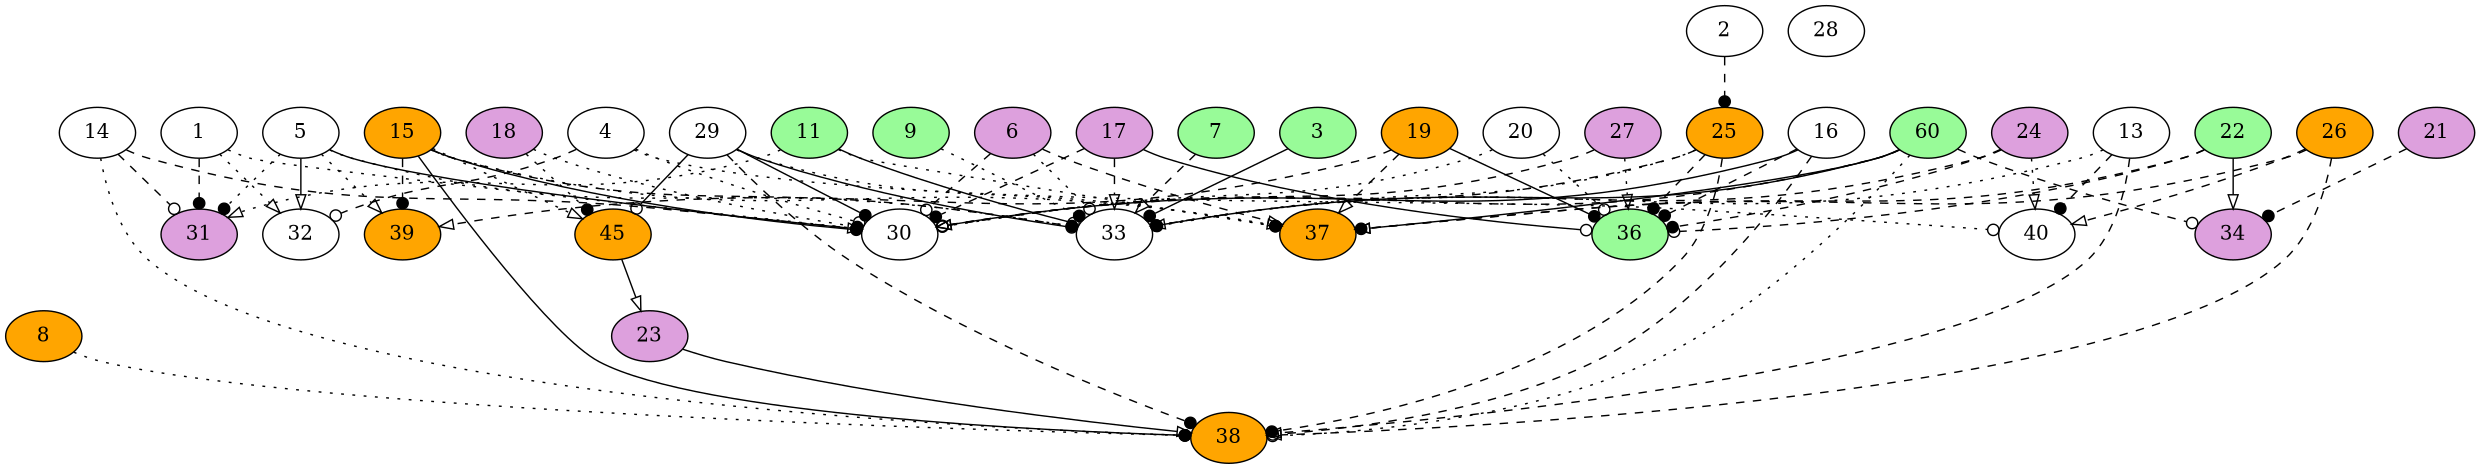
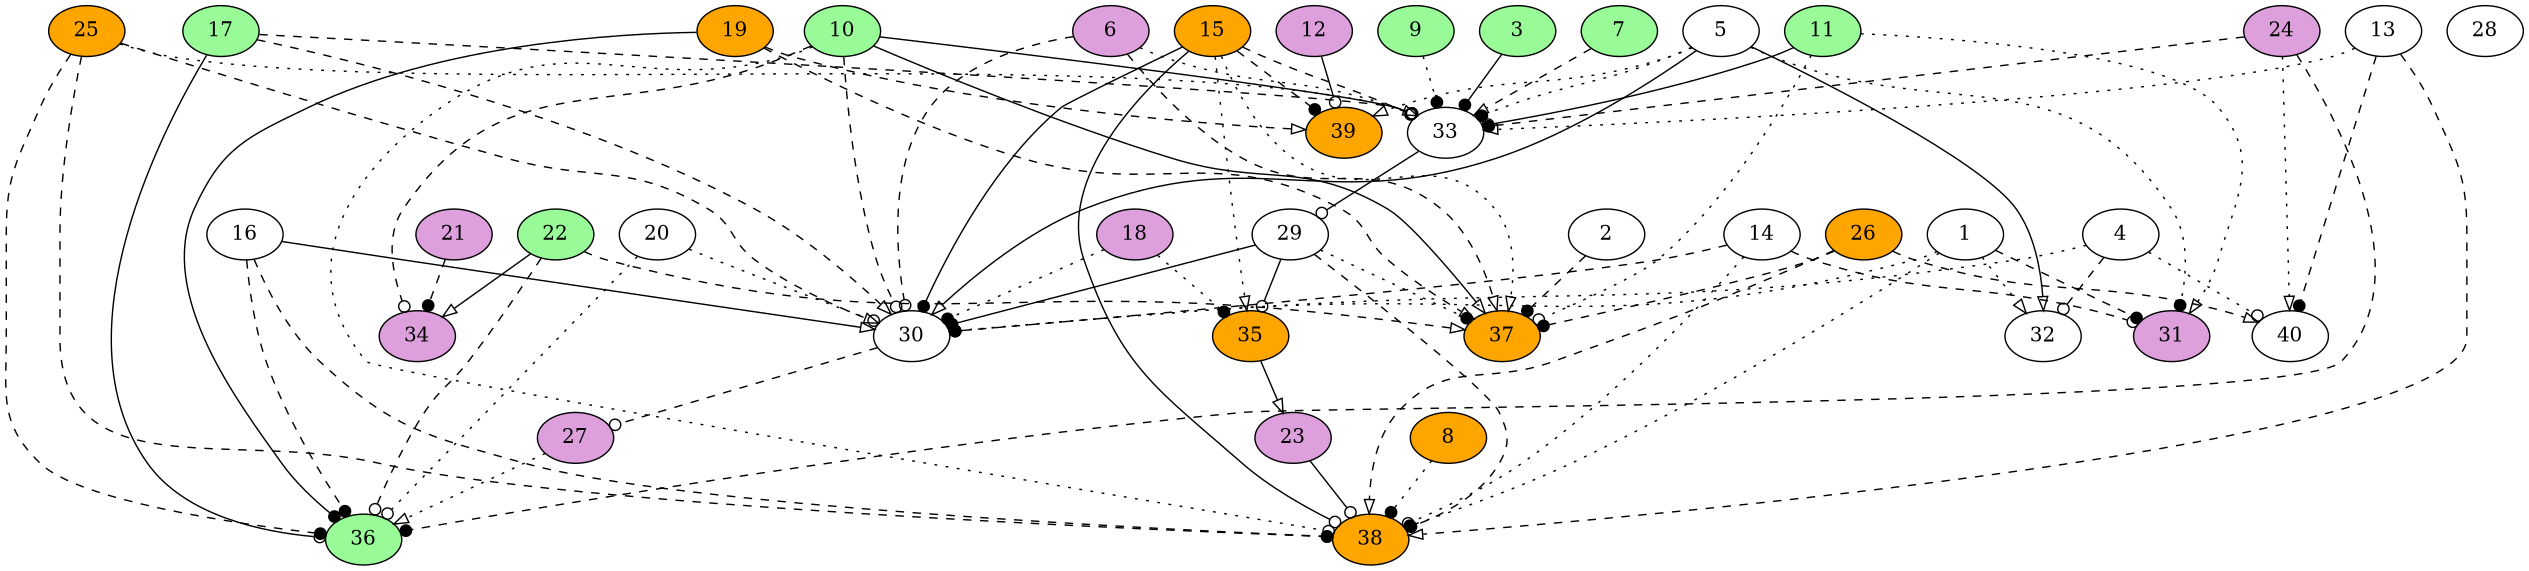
  digraph {
    node [alpha=0.18 fillcolor=white style=filled]
    edge [arrowhead=dot style=dashed]
    1 [alpha=0.02 expect_size=23229440]
    30 [alpha=0.14 expect_size=42378240]
    31 [alpha=0.11 expect_size=24423424 fillcolor=plum]
    32 [alpha=0.04 expect_size=13021184]
    38 [alpha=0.17 expect_size=45714432 fillcolor=orange]
    2 [alpha=0.14 expect_size=51412992]
    37 [alpha=0.10 expect_size=22163456 fillcolor=orange]
    3 [alpha=0.08 expect_size=7063552 fillcolor=palegreen]
    33 [alpha=0.07 expect_size=7156736]
    4 [alpha=0.09 expect_size=38699008]
    40 [alpha=0.19 expect_size=20924416]
    5 [alpha=0.20 expect_size=10212352]
    39 [alpha=0.16 expect_size=41742336 fillcolor=orange]
    6 [alpha=0.14 expect_size=37578752 fillcolor=plum]
    7 [alpha=0.09 expect_size=20380672 fillcolor=palegreen]
    8 [alpha=0.02 expect_size=26016768 fillcolor=orange]
    9 [alpha=0.12 expect_size=15919104 fillcolor=palegreen]
-   10 [alpha=0.10 expect_size=28167168 fillcolor=palegreen label=60]
+   10 [alpha=0.10 expect_size=28167168 fillcolor=palegreen]
    34 [alpha=0.09 expect_size=8651776 fillcolor=plum]
    11 [expect_size=38953984 fillcolor=palegreen]
+   12 [alpha=0.01 expect_size=43560960 fillcolor=plum]
    13 [alpha=0.03 expect_size=30108672]
    14 [alpha=0.08 expect_size=48364544]
    15 [alpha=0.12 expect_size=21518336 fillcolor=orange]
-   35 [expect_size=50963456 fillcolor=orange label=45]
+   35 [expect_size=50963456 fillcolor=orange]
    23 [alpha=0.01 expect_size=34039808 fillcolor=plum]
    16 [alpha=0.19 expect_size=21024768]
    36 [alpha=0.14 expect_size=44688384 fillcolor=palegreen]
-   17 [alpha=0.11 expect_size=7867392 fillcolor=plum]
+   17 [alpha=0.11 expect_size=7867392 fillcolor=palegreen]
    18 [alpha=0.13 expect_size=29303808 fillcolor=plum]
    19 [alpha=0.17 expect_size=33803264 fillcolor=orange]
    20 [alpha=0.12 expect_size=14546944]
    21 [alpha=0.15 expect_size=37179392 fillcolor=plum]
    22 [expect_size=32206848 fillcolor=palegreen]
    24 [expect_size=41116672 fillcolor=plum]
    25 [alpha=0.17 expect_size=12571648 fillcolor=orange]
    26 [alpha=0.10 expect_size=40729600 fillcolor=orange]
    27 [alpha=0.10 expect_size=38973440 fillcolor=plum]
    28 [expect_size=17536000]
    29 [alpha=0.11 expect_size=48898048]
    1 -> 30 [style=dotted]
    1 -> 31
    1 -> 32 [arrowhead=onormal style=dotted]
-   2 -> 25
+   1 -> 38 [style=dotted]
+   2 -> 37
    3 -> 33 [style=solid]
    4 -> 30 [arrowhead=odot style=dotted]
    4 -> 32 [arrowhead=odot]
    4 -> 40 [arrowhead=odot style=dotted]
    5 -> 30 [arrowhead=onormal style=solid]
    5 -> 31 [style=dotted]
    5 -> 32 [arrowhead=onormal style=solid]
    5 -> 33 [style=dotted]
    5 -> 39 [arrowhead=onormal style=dotted]
    6 -> 30 [arrowhead=odot]
    6 -> 37 [arrowhead=onormal]
    6 -> 33 [arrowhead=odot style=dotted]
    7 -> 33 [arrowhead=onormal]
    8 -> 38 [style=dotted]
    9 -> 33 [style=dotted]
    10 -> 30 [arrowhead=odot]
    10 -> 38 [arrowhead=odot style=dotted]
    10 -> 37 [arrowhead=onormal style=solid]
    10 -> 33 [arrowhead=odot style=solid]
    10 -> 34 [arrowhead=odot]
    11 -> 31 [arrowhead=onormal style=dotted]
    11 -> 37 [arrowhead=odot style=dotted]
    11 -> 33 [arrowhead=odot style=solid]
+   12 -> 39 [arrowhead=odot style=solid]
    13 -> 38 [arrowhead=onormal]
    13 -> 33 [arrowhead=onormal style=dotted]
    13 -> 40
    14 -> 30 [arrowhead=odot]
    14 -> 31 [arrowhead=odot]
    14 -> 38 [arrowhead=odot style=dotted]
    15 -> 30 [style=solid]
    15 -> 38 [arrowhead=odot style=solid]
    15 -> 37 [arrowhead=onormal style=dotted]
    15 -> 33 [arrowhead=odot]
    15 -> 39
    15 -> 35 [arrowhead=onormal style=dotted]
    35 -> 23 [arrowhead=onormal style=solid]
-   23 -> 38 [arrowhead=onormal style=solid]
+   23 -> 38 [arrowhead=odot style=solid]
    16 -> 30 [arrowhead=onormal style=solid]
    16 -> 38 [arrowhead=odot]
    16 -> 36
-   17 -> 30
+   17 -> 30 [arrowhead=onormal]
    17 -> 33 [arrowhead=onormal]
    17 -> 36 [arrowhead=odot style=solid]
    18 -> 30 [style=dotted]
    18 -> 35 [style=dotted]
    19 -> 37 [arrowhead=onormal]
    19 -> 39 [arrowhead=onormal]
    19 -> 36 [style=solid]
    20 -> 30 [arrowhead=odot style=dotted]
    20 -> 36 [arrowhead=odot style=dotted]
    21 -> 34
    22 -> 37 [arrowhead=onormal]
    22 -> 34 [arrowhead=onormal style=solid]
    22 -> 36 [arrowhead=odot]
    24 -> 33
    24 -> 40 [arrowhead=onormal style=dotted]
    24 -> 36
    25 -> 30 [arrowhead=onormal]
    25 -> 38
    25 -> 33 [arrowhead=odot style=dotted]
    25 -> 36
    26 -> 38 [arrowhead=onormal]
    26 -> 37
    26 -> 40 [arrowhead=onormal]
-   27 -> 30 [arrowhead=odot]
+   30 -> 27 [arrowhead=odot]
    27 -> 36 [arrowhead=onormal style=dotted]
    29 -> 30 [style=solid]
    29 -> 38
    29 -> 37 [style=dotted]
-   29 -> 33 [arrowhead=odot style=solid]
+   33 -> 29 [arrowhead=odot style=solid]
    29 -> 35 [arrowhead=odot style=solid]
  }
